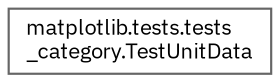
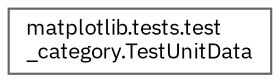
  digraph {
    rankdir=LR
    fontname="IBM Plex Sans"
-   n1 [color=grey40 fillcolor=white fontname="IBM Plex Sans" fontsize=10 height=0.2 label="matplotlib.tests.tests\l_category.TestUnitData" shape=box style=filled width=0.4]
+   n1 [color=grey40 fillcolor=white fontname="IBM Plex Sans" fontsize=10 height=0.2 label="matplotlib.tests.test\l_category.TestUnitData" shape=box style=filled width=0.4]
  }
